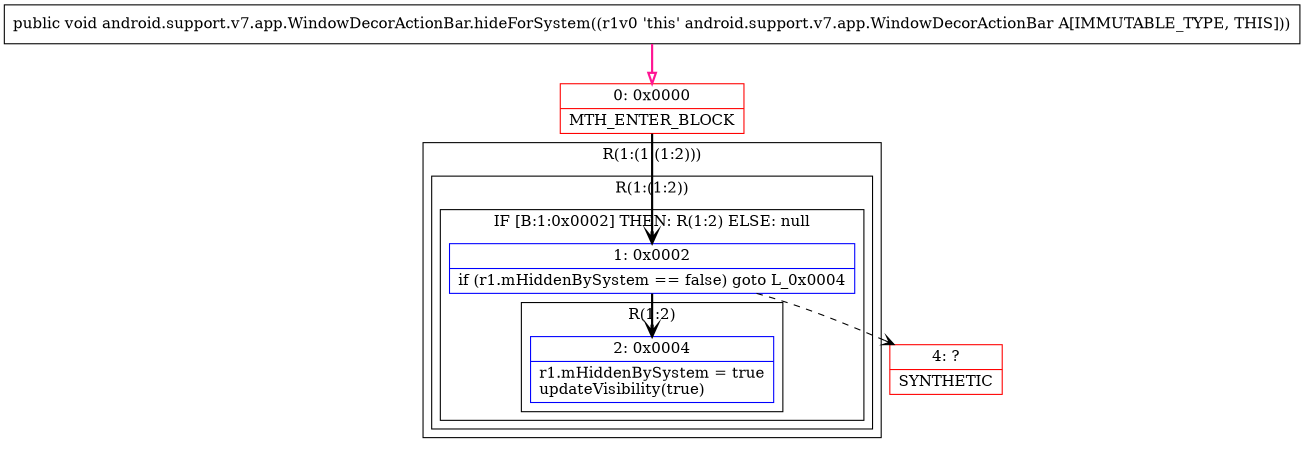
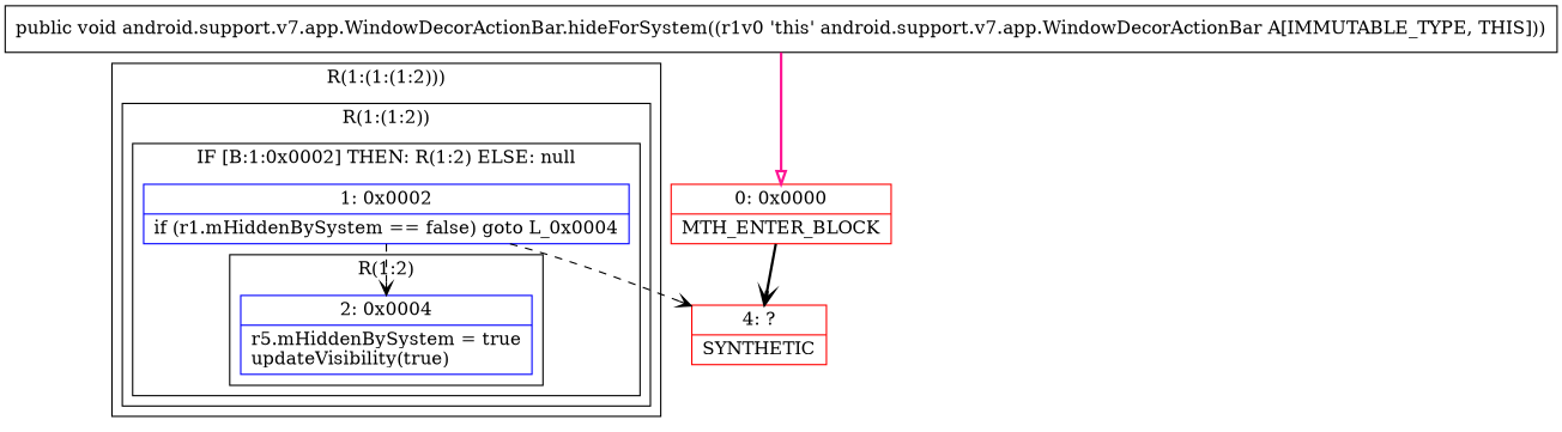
  digraph {
    node [color=blue shape=record]
    edge [arrowhead=vee color=black style=dashed]
-   n1 [label="{2\:\ 0x0004|r1.mHiddenBySystem = true\lupdateVisibility(true)\l}"]
+   n1 [label="{2\:\ 0x0004|r5.mHiddenBySystem = true\lupdateVisibility(true)\l}"]
    n2 [label="{1\:\ 0x0002|if (r1.mHiddenBySystem == false) goto L_0x0004\l}"]
    n3 [color=red label="{4\:\ ?|SYNTHETIC\l}"]
    n4 [color=red label="{0\:\ 0x0000|MTH_ENTER_BLOCK\l}"]
    n5 [label="{public void android.support.v7.app.WindowDecorActionBar.hideForSystem((r1v0 'this' android.support.v7.app.WindowDecorActionBar A[IMMUTABLE_TYPE, THIS])) }" color=""]
    subgraph cluster_1 {
      label="R(1:(1:(1:2)))"
      subgraph cluster_2 {
        label="R(1:(1:2))"
        subgraph cluster_3 {
          label="IF [B:1:0x0002] THEN: R(1:2) ELSE: null"
          n2
          subgraph cluster_4 {
            label="R(1:2)"
            n1
          }
        }
      }
    }
-   n2 -> n1 [style=bold]
+   n2 -> n1
    n2 -> n3
-   n4 -> n2 [style=bold]
+   n4 -> n3 [style=bold]
    n5 -> n4 [arrowhead=onormal color=deeppink style=bold]
  }
